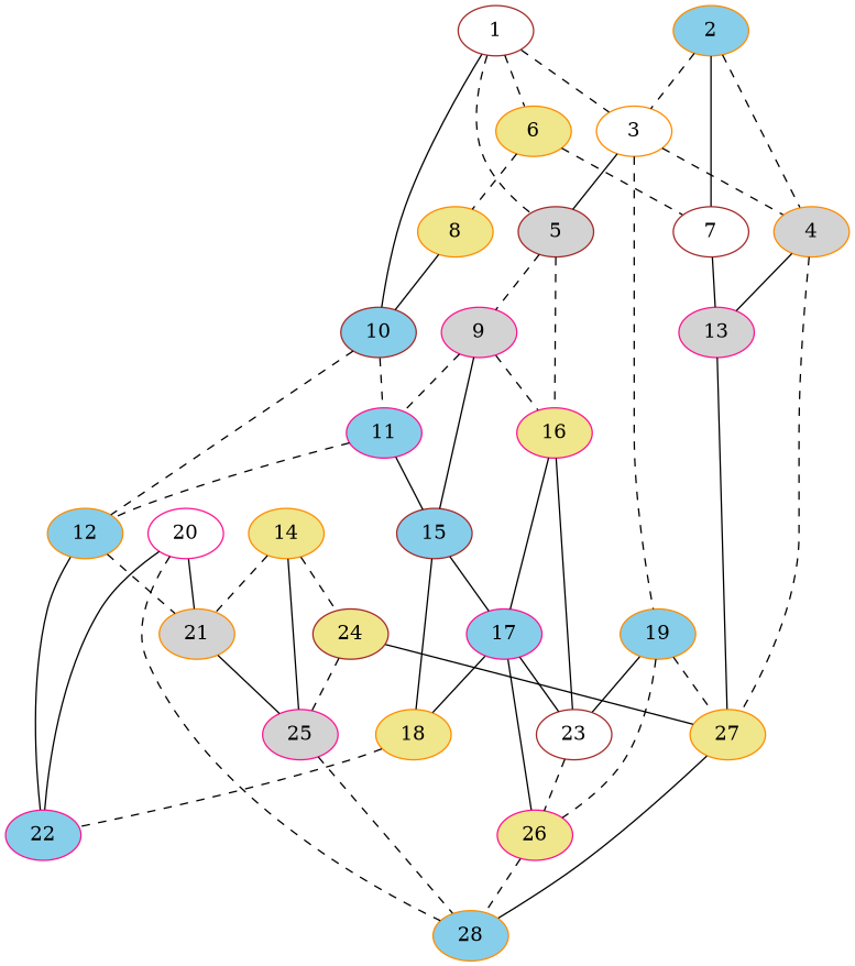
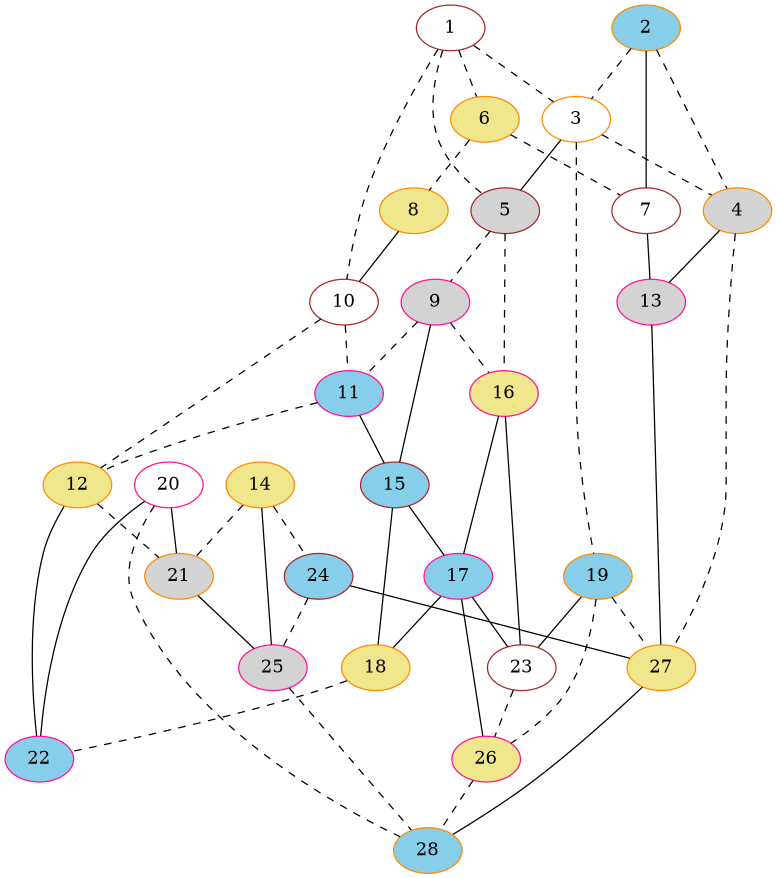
  graph {
    node [color=darkorange fillcolor=skyblue style=filled]
    edge [style=dashed weight=1.0]
    1 [color=brown fillcolor=white]
    3 [fillcolor=white]
    5 [color=brown fillcolor=lightgrey]
    6 [fillcolor=khaki]
-   10 [color=brown]
+   10 [color=brown fillcolor=white]
    4 [fillcolor=lightgrey]
    19
    9 [color=deeppink fillcolor=lightgrey]
    16 [color=deeppink fillcolor=khaki]
    7 [color=brown fillcolor=white]
    8 [fillcolor=khaki]
    11 [color=deeppink]
-   12
+   12 [fillcolor=khaki]
    2
    13 [color=deeppink fillcolor=lightgrey]
    27 [fillcolor=khaki]
    23 [color=brown fillcolor=white]
    26 [color=deeppink fillcolor=khaki]
    28
    15 [color=brown]
    17 [color=deeppink]
    14 [fillcolor=khaki]
    21 [fillcolor=lightgrey]
-   24 [color=brown fillcolor=khaki]
+   24 [color=brown]
    25 [color=deeppink fillcolor=lightgrey]
    18 [fillcolor=khaki]
    22 [color=deeppink]
    20 [color=deeppink fillcolor=white]
    1 -- 3
    1 -- 5
    1 -- 6
-   1 -- 10 [style=solid]
+   1 -- 10
    3 -- 5 [style=solid]
    3 -- 4
    3 -- 19
    5 -- 9
    5 -- 16
    6 -- 7
    6 -- 8
    10 -- 11
    10 -- 12
    4 -- 13 [style=solid]
    4 -- 27
    19 -- 27
    19 -- 23 [style=solid]
    19 -- 26
    9 -- 16
    9 -- 11
    9 -- 15 [style=solid]
    16 -- 23 [style=solid]
    16 -- 17 [style=solid]
    7 -- 13 [style=solid weight=2.0]
    8 -- 10 [style=solid]
    11 -- 12
    11 -- 15 [style=solid]
    12 -- 21
    12 -- 22 [style=solid]
    2 -- 3
    2 -- 4
    2 -- 7 [style=solid]
    13 -- 27 [style=solid]
    27 -- 28 [style=solid]
    23 -- 26
    26 -- 28
    15 -- 17 [style=solid]
    15 -- 18 [style=solid]
    17 -- 23 [style=solid]
    17 -- 26 [style=solid]
    17 -- 18 [style=solid]
    14 -- 21
    14 -- 24
    14 -- 25 [style=solid]
    21 -- 25 [style=solid]
    24 -- 27 [style=solid weight=2.0]
    24 -- 25
    25 -- 28
    18 -- 22 [weight=2.0]
    20 -- 28
    20 -- 21 [style=solid]
    20 -- 22 [style=solid]
  }
